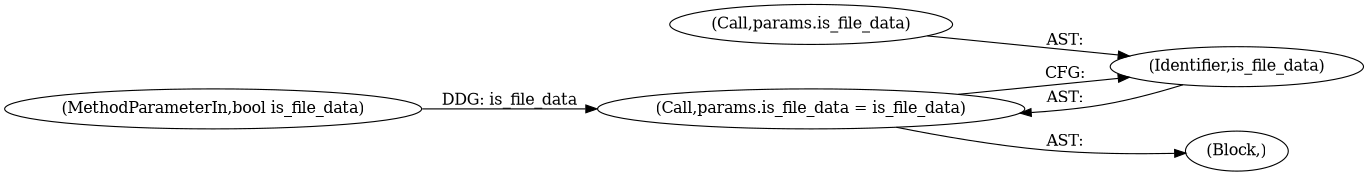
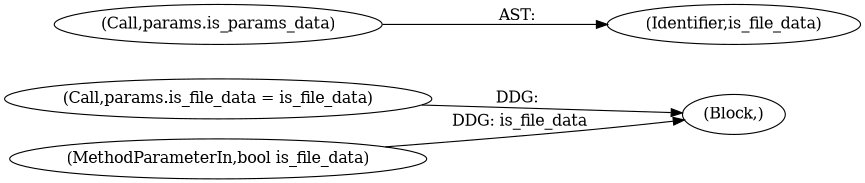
  digraph {
    rankdir=LR
    n1 [label="(Call,params.is_file_data = is_file_data)"]
    n2 [label="(Identifier,is_file_data)"]
    n3 [label="(Block,)"]
    n4 [label="(MethodParameterIn,bool is_file_data)"]
-   n5 [label="(Call,params.is_file_data)"]
-   n1 -> n2 [label="CFG: "]
-   n1 -> n3 [label="AST: "]
-   n2 -> n1 [label="AST: "]
-   n4 -> n1 [label="DDG: is_file_data"]
+   n5 [label="(Call,params.is_params_data)"]
+   n1 -> n3 [label="DDG: "]
+   n4 -> n3 [label="DDG: is_file_data"]
    n5 -> n2 [label="AST: "]
  }
